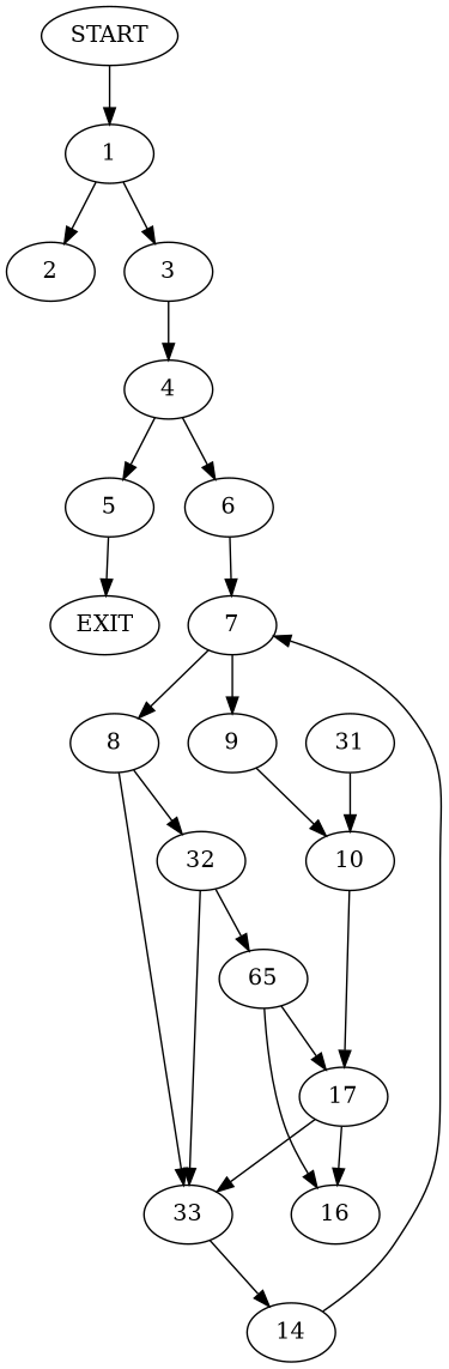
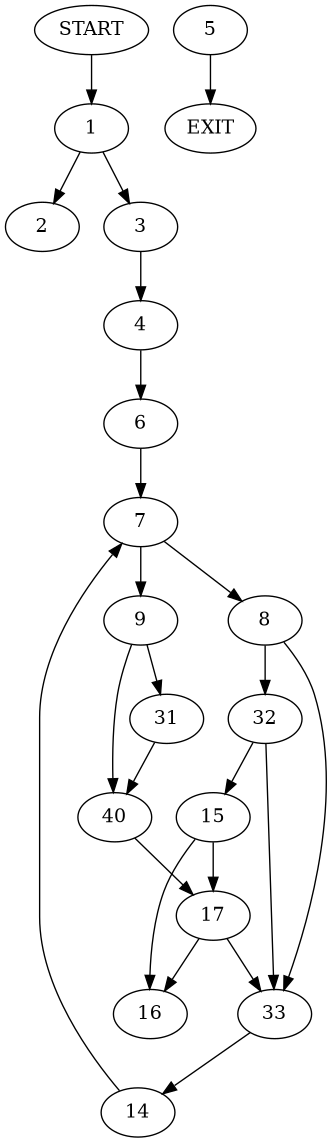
  digraph {
    fontname="DejaVu Serif"
    node [fontname="DejaVu Serif"]
    edge [fontname="DejaVu Serif"]
    n1 [label=START]
    1
    2
    3
    n5 [label=EXIT]
    4
    5
    6
    7
    8
    9
    n12 [label=32]
    n13 [label=33]
-   10
+   10 [label=40]
    n15 [label=31]
-   15 [label=65]
+   15
    14
    17
    16
    n1 -> 1
    1 -> 2
    1 -> 3
    3 -> 4
-   4 -> 5
    4 -> 6
    5 -> n5
    6 -> 7
    7 -> 8
    7 -> 9
    8 -> n12
    8 -> n13
    9 -> 10
+   9 -> n15
    n12 -> n13
    n12 -> 15
    n13 -> 14
    10 -> 17
    n15 -> 10
    15 -> 17
    15 -> 16
    14 -> 7
    17 -> n13
    17 -> 16
  }
